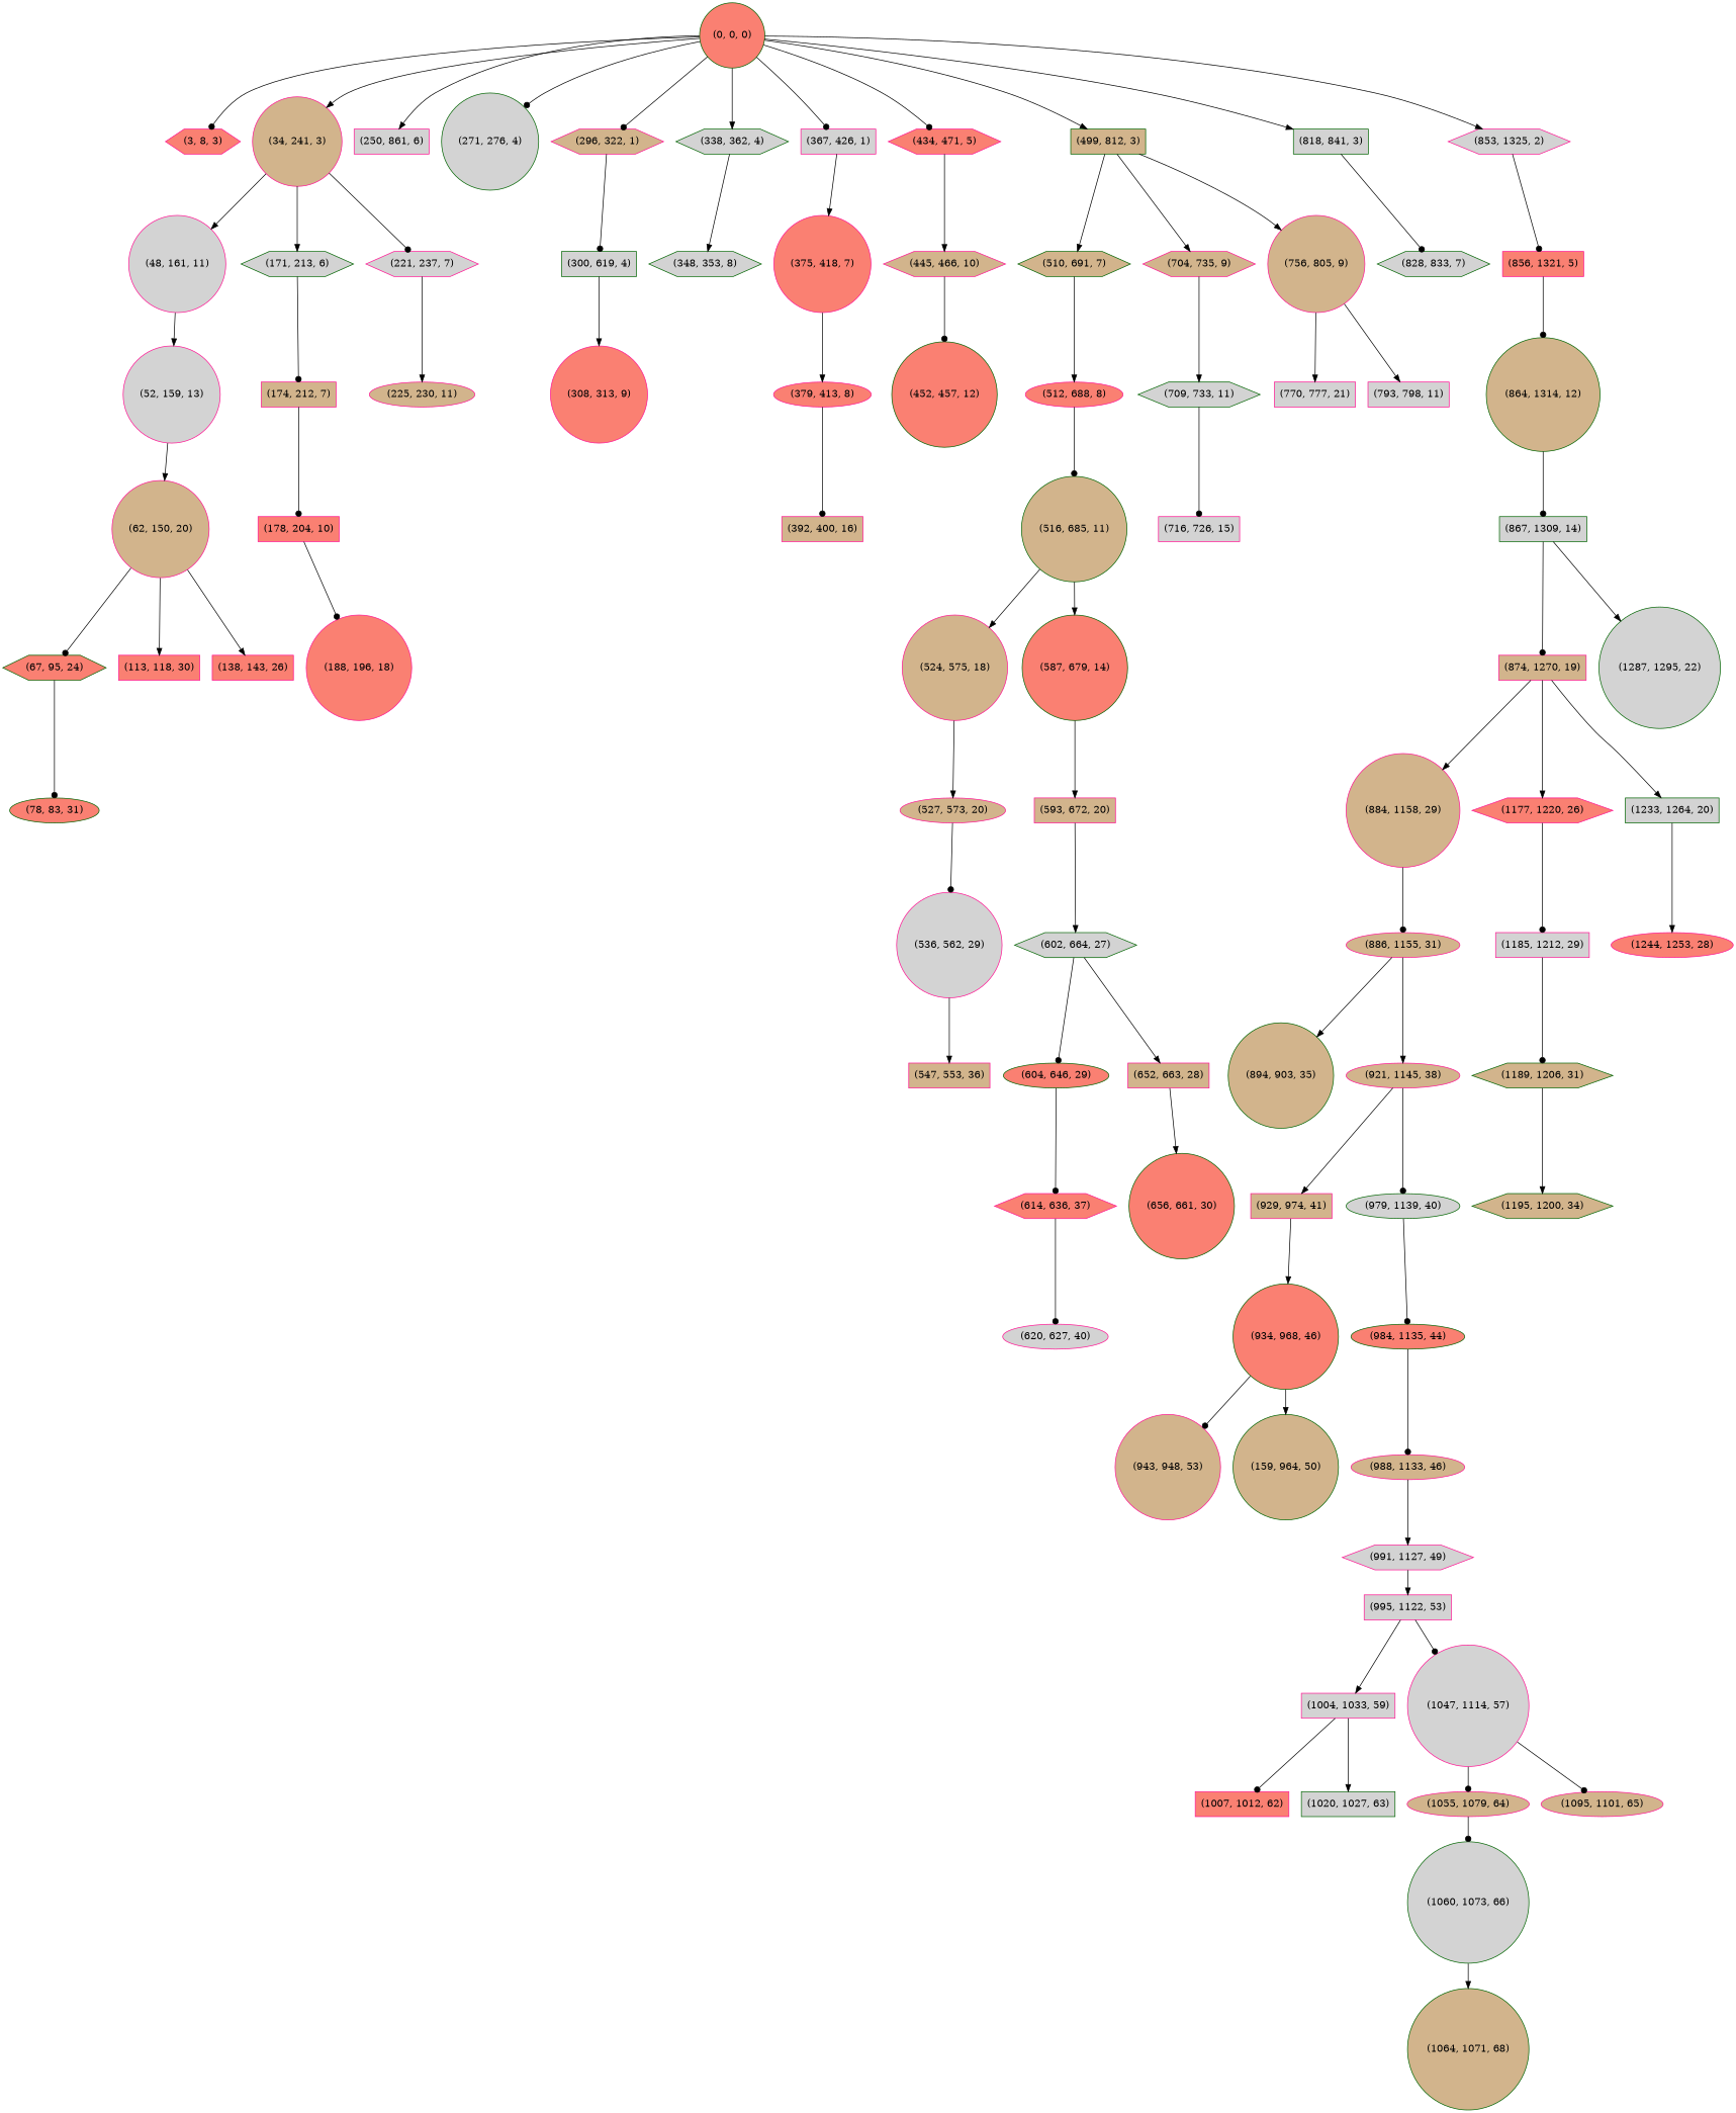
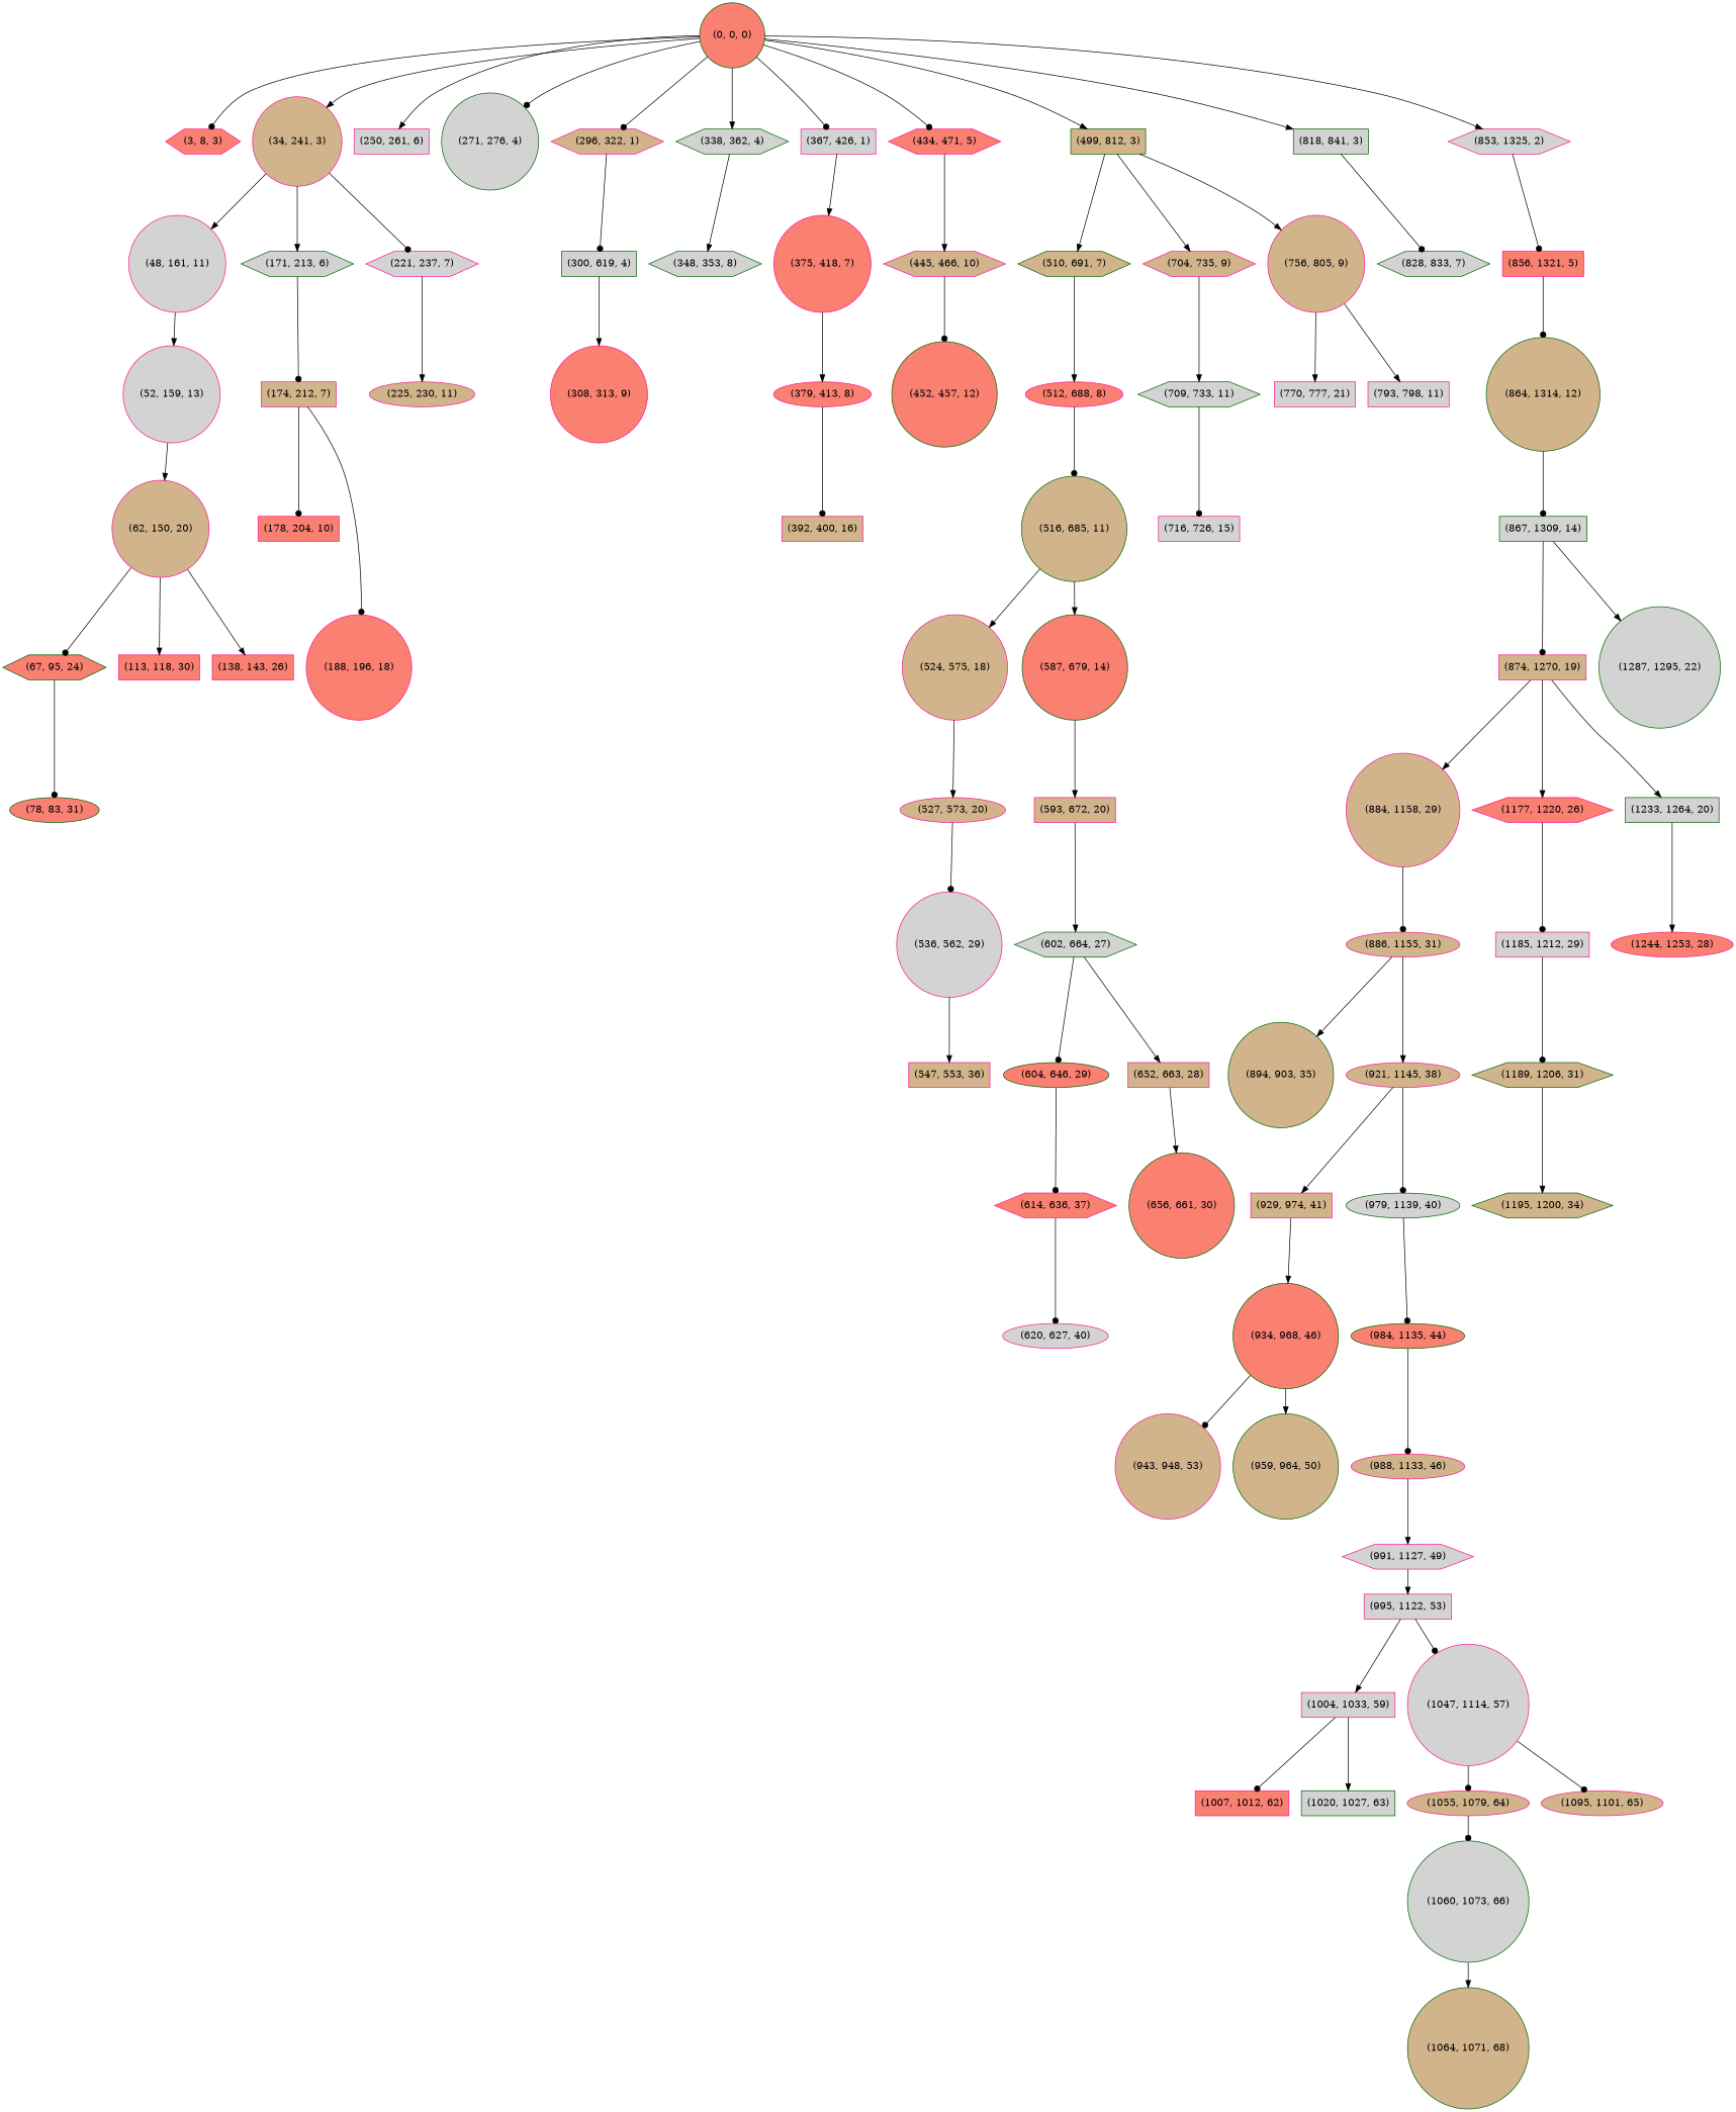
  digraph {
    node [color=deeppink fillcolor=tan shape=circle style=filled]
    edge [arrowhead=normal]
    "(0, 0, 0)" [color=darkgreen fillcolor=salmon]
    "(3, 8, 3)" [fillcolor=salmon shape=hexagon]
    "(34, 241, 3)"
-   "(250, 261, 6)" [fillcolor=lightgrey shape=box label="(250, 861, 6)"]
+   "(250, 261, 6)" [fillcolor=lightgrey shape=box]
    "(271, 276, 4)" [color=darkgreen fillcolor=lightgrey]
    "(296, 322, 1)" [shape=hexagon]
    "(338, 362, 4)" [color=darkgreen fillcolor=lightgrey shape=hexagon]
    "(367, 426, 1)" [fillcolor=lightgrey shape=box]
    "(434, 471, 5)" [fillcolor=salmon shape=hexagon]
    "(499, 812, 3)" [color=darkgreen shape=box]
    "(818, 841, 3)" [color=darkgreen fillcolor=lightgrey shape=box]
    "(853, 1325, 2)" [fillcolor=lightgrey shape=hexagon]
    "(48, 161, 11)" [fillcolor=lightgrey]
    "(171, 213, 6)" [color=darkgreen fillcolor=lightgrey shape=hexagon]
    "(221, 237, 7)" [fillcolor=lightgrey shape=hexagon]
    n16 [color=darkgreen fillcolor=lightgrey label="(300, 619, 4)" shape=box]
    "(348, 353, 8)" [color=darkgreen fillcolor=lightgrey shape=hexagon]
    "(375, 418, 7)" [fillcolor=salmon]
    "(445, 466, 10)" [shape=hexagon]
    "(510, 691, 7)" [color=darkgreen shape=hexagon]
    "(704, 735, 9)" [shape=hexagon]
    "(756, 805, 9)"
    "(828, 833, 7)" [color=darkgreen fillcolor=lightgrey shape=hexagon]
    "(856, 1321, 5)" [fillcolor=salmon shape=box]
    "(52, 159, 13)" [fillcolor=lightgrey]
    "(174, 212, 7)" [shape=box]
    "(225, 230, 11)" [shape=ellipse]
    "(62, 150, 20)"
    "(67, 95, 24)" [color=darkgreen fillcolor=salmon shape=hexagon]
    "(113, 118, 30)" [fillcolor=salmon shape=box]
    "(138, 143, 26)" [fillcolor=salmon shape=box]
    "(78, 83, 31)" [color=darkgreen fillcolor=salmon shape=ellipse]
    "(178, 204, 10)" [fillcolor=salmon shape=box]
    "(188, 196, 18)" [fillcolor=salmon]
    "(308, 313, 9)" [fillcolor=salmon]
    "(379, 413, 8)" [fillcolor=salmon shape=ellipse]
    "(392, 400, 16)" [shape=box]
    "(452, 457, 12)" [color=darkgreen fillcolor=salmon]
    "(512, 688, 8)" [fillcolor=salmon shape=ellipse]
    "(709, 733, 11)" [color=darkgreen fillcolor=lightgrey shape=hexagon]
    "(770, 777, 21)" [fillcolor=lightgrey shape=box]
    "(793, 798, 11)" [fillcolor=lightgrey shape=box]
    "(516, 685, 11)" [color=darkgreen]
    "(524, 575, 18)"
    "(587, 679, 14)" [color=darkgreen fillcolor=salmon]
    "(527, 573, 20)" [shape=ellipse]
    "(593, 672, 20)" [shape=box]
    "(536, 562, 29)" [fillcolor=lightgrey]
    "(547, 553, 36)" [shape=box]
    "(602, 664, 27)" [color=darkgreen fillcolor=lightgrey shape=hexagon]
    "(604, 646, 29)" [color=darkgreen fillcolor=salmon shape=ellipse]
    "(652, 663, 28)" [shape=box]
    "(614, 636, 37)" [fillcolor=salmon shape=hexagon]
    "(656, 661, 30)" [color=darkgreen fillcolor=salmon]
    "(620, 627, 40)" [fillcolor=lightgrey shape=ellipse]
    "(716, 726, 15)" [fillcolor=lightgrey shape=box]
    "(864, 1314, 12)" [color=darkgreen]
    "(867, 1309, 14)" [color=darkgreen fillcolor=lightgrey shape=box]
    "(874, 1270, 19)" [shape=box]
    "(1287, 1295, 22)" [color=darkgreen fillcolor=lightgrey]
    "(884, 1158, 29)"
    "(1177, 1220, 26)" [fillcolor=salmon shape=hexagon]
    "(1233, 1264, 20)" [color=darkgreen fillcolor=lightgrey shape=box]
    "(886, 1155, 31)" [shape=ellipse]
    "(1185, 1212, 29)" [fillcolor=lightgrey shape=box]
    "(1244, 1253, 28)" [fillcolor=salmon shape=ellipse]
    "(894, 903, 35)" [color=darkgreen]
    "(921, 1145, 38)" [shape=ellipse]
    "(929, 974, 41)" [shape=box]
    "(979, 1139, 40)" [color=darkgreen fillcolor=lightgrey shape=ellipse]
    "(934, 968, 46)" [color=darkgreen fillcolor=salmon]
    "(984, 1135, 44)" [color=darkgreen fillcolor=salmon shape=ellipse]
    "(943, 948, 53)"
-   "(959, 964, 50)" [color=darkgreen label="(159, 964, 50)"]
+   "(959, 964, 50)" [color=darkgreen]
    "(988, 1133, 46)" [shape=ellipse]
    "(991, 1127, 49)" [fillcolor=lightgrey shape=hexagon]
    "(995, 1122, 53)" [fillcolor=lightgrey shape=box]
    "(1004, 1033, 59)" [fillcolor=lightgrey shape=box]
    "(1047, 1114, 57)" [fillcolor=lightgrey]
    "(1007, 1012, 62)" [fillcolor=salmon shape=box]
    "(1020, 1027, 63)" [color=darkgreen fillcolor=lightgrey shape=box]
    "(1055, 1079, 64)" [shape=ellipse]
    "(1095, 1101, 65)" [shape=ellipse]
    "(1060, 1073, 66)" [color=darkgreen fillcolor=lightgrey]
    "(1064, 1071, 68)" [color=darkgreen]
    "(1189, 1206, 31)" [color=darkgreen shape=hexagon]
    "(1195, 1200, 34)" [color=darkgreen shape=hexagon]
    "(0, 0, 0)" -> "(3, 8, 3)" [arrowhead=dot]
    "(0, 0, 0)" -> "(34, 241, 3)"
    "(0, 0, 0)" -> "(250, 261, 6)"
    "(0, 0, 0)" -> "(271, 276, 4)" [arrowhead=dot]
    "(0, 0, 0)" -> "(296, 322, 1)" [arrowhead=dot]
    "(0, 0, 0)" -> "(338, 362, 4)"
    "(0, 0, 0)" -> "(367, 426, 1)" [arrowhead=dot]
    "(0, 0, 0)" -> "(434, 471, 5)" [arrowhead=dot]
    "(0, 0, 0)" -> "(499, 812, 3)"
    "(0, 0, 0)" -> "(818, 841, 3)"
    "(0, 0, 0)" -> "(853, 1325, 2)"
    "(34, 241, 3)" -> "(48, 161, 11)"
    "(34, 241, 3)" -> "(171, 213, 6)"
    "(34, 241, 3)" -> "(221, 237, 7)" [arrowhead=dot]
    "(296, 322, 1)" -> n16 [arrowhead=dot]
    "(338, 362, 4)" -> "(348, 353, 8)"
    "(367, 426, 1)" -> "(375, 418, 7)"
    "(434, 471, 5)" -> "(445, 466, 10)"
    "(499, 812, 3)" -> "(510, 691, 7)"
    "(499, 812, 3)" -> "(704, 735, 9)"
    "(499, 812, 3)" -> "(756, 805, 9)"
    "(818, 841, 3)" -> "(828, 833, 7)" [arrowhead=dot]
    "(853, 1325, 2)" -> "(856, 1321, 5)" [arrowhead=dot]
    "(48, 161, 11)" -> "(52, 159, 13)"
    "(171, 213, 6)" -> "(174, 212, 7)" [arrowhead=dot]
    "(221, 237, 7)" -> "(225, 230, 11)"
    n16 -> "(308, 313, 9)"
    "(375, 418, 7)" -> "(379, 413, 8)"
    "(445, 466, 10)" -> "(452, 457, 12)" [arrowhead=dot]
    "(510, 691, 7)" -> "(512, 688, 8)"
    "(704, 735, 9)" -> "(709, 733, 11)"
    "(756, 805, 9)" -> "(770, 777, 21)"
    "(756, 805, 9)" -> "(793, 798, 11)"
    "(856, 1321, 5)" -> "(864, 1314, 12)" [arrowhead=dot]
    "(52, 159, 13)" -> "(62, 150, 20)"
    "(174, 212, 7)" -> "(178, 204, 10)" [arrowhead=dot]
    "(62, 150, 20)" -> "(67, 95, 24)" [arrowhead=dot]
    "(62, 150, 20)" -> "(113, 118, 30)"
    "(62, 150, 20)" -> "(138, 143, 26)"
    "(67, 95, 24)" -> "(78, 83, 31)" [arrowhead=dot]
-   "(178, 204, 10)" -> "(188, 196, 18)" [arrowhead=dot]
+   "(174, 212, 7)" -> "(188, 196, 18)" [arrowhead=dot]
    "(379, 413, 8)" -> "(392, 400, 16)" [arrowhead=dot]
    "(512, 688, 8)" -> "(516, 685, 11)" [arrowhead=dot]
    "(709, 733, 11)" -> "(716, 726, 15)" [arrowhead=dot]
    "(516, 685, 11)" -> "(524, 575, 18)"
    "(516, 685, 11)" -> "(587, 679, 14)"
    "(524, 575, 18)" -> "(527, 573, 20)"
    "(587, 679, 14)" -> "(593, 672, 20)"
    "(527, 573, 20)" -> "(536, 562, 29)" [arrowhead=dot]
    "(593, 672, 20)" -> "(602, 664, 27)"
    "(536, 562, 29)" -> "(547, 553, 36)"
    "(602, 664, 27)" -> "(604, 646, 29)" [arrowhead=dot]
    "(602, 664, 27)" -> "(652, 663, 28)"
    "(604, 646, 29)" -> "(614, 636, 37)" [arrowhead=dot]
    "(652, 663, 28)" -> "(656, 661, 30)"
    "(614, 636, 37)" -> "(620, 627, 40)" [arrowhead=dot]
    "(864, 1314, 12)" -> "(867, 1309, 14)" [arrowhead=dot]
    "(867, 1309, 14)" -> "(874, 1270, 19)" [arrowhead=dot]
    "(867, 1309, 14)" -> "(1287, 1295, 22)"
    "(874, 1270, 19)" -> "(884, 1158, 29)"
    "(874, 1270, 19)" -> "(1177, 1220, 26)"
    "(874, 1270, 19)" -> "(1233, 1264, 20)"
    "(884, 1158, 29)" -> "(886, 1155, 31)" [arrowhead=dot]
    "(1177, 1220, 26)" -> "(1185, 1212, 29)" [arrowhead=dot]
    "(1233, 1264, 20)" -> "(1244, 1253, 28)"
    "(886, 1155, 31)" -> "(894, 903, 35)"
    "(886, 1155, 31)" -> "(921, 1145, 38)"
    "(1185, 1212, 29)" -> "(1189, 1206, 31)" [arrowhead=dot]
    "(921, 1145, 38)" -> "(929, 974, 41)"
    "(921, 1145, 38)" -> "(979, 1139, 40)" [arrowhead=dot]
    "(929, 974, 41)" -> "(934, 968, 46)"
    "(979, 1139, 40)" -> "(984, 1135, 44)" [arrowhead=dot]
    "(934, 968, 46)" -> "(943, 948, 53)" [arrowhead=dot]
    "(934, 968, 46)" -> "(959, 964, 50)"
    "(984, 1135, 44)" -> "(988, 1133, 46)" [arrowhead=dot]
    "(988, 1133, 46)" -> "(991, 1127, 49)"
    "(991, 1127, 49)" -> "(995, 1122, 53)"
    "(995, 1122, 53)" -> "(1004, 1033, 59)"
    "(995, 1122, 53)" -> "(1047, 1114, 57)" [arrowhead=dot]
    "(1004, 1033, 59)" -> "(1007, 1012, 62)" [arrowhead=dot]
    "(1004, 1033, 59)" -> "(1020, 1027, 63)"
    "(1047, 1114, 57)" -> "(1055, 1079, 64)" [arrowhead=dot]
    "(1047, 1114, 57)" -> "(1095, 1101, 65)" [arrowhead=dot]
    "(1055, 1079, 64)" -> "(1060, 1073, 66)" [arrowhead=dot]
    "(1060, 1073, 66)" -> "(1064, 1071, 68)"
    "(1189, 1206, 31)" -> "(1195, 1200, 34)"
  }
